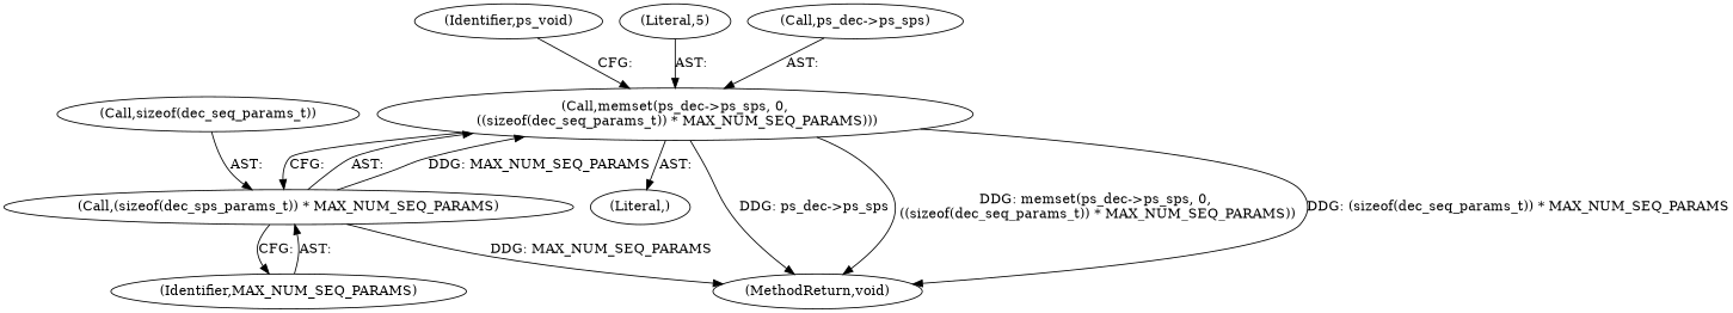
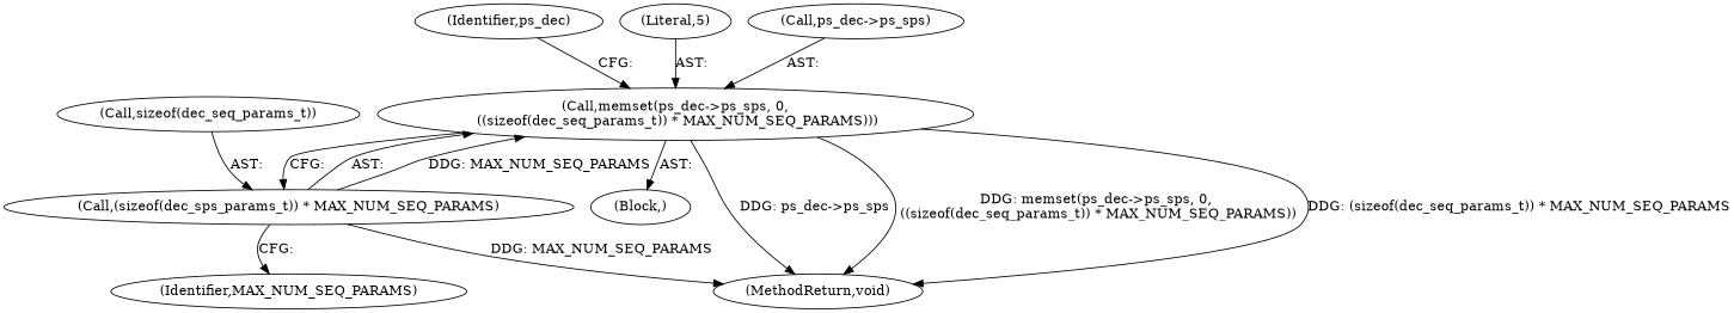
  digraph {
    n1 [label="(Call,memset(ps_dec->ps_sps, 0,\n ((sizeof(dec_seq_params_t)) * MAX_NUM_SEQ_PARAMS)))"]
    n2 [label="(Call,(sizeof(dec_sps_params_t)) * MAX_NUM_SEQ_PARAMS)"]
-   n3 [label="(Literal,)"]
+   n3 [label="(Block,)"]
    n4 [label="(MethodReturn,void)"]
    n5 [label="(Identifier,MAX_NUM_SEQ_PARAMS)"]
-   n6 [label="(Identifier,ps_void)"]
+   n6 [label="(Identifier,ps_dec)"]
    n7 [label="(Call,sizeof(dec_seq_params_t))"]
    n8 [label="(Literal,5)"]
    n9 [label="(Call,ps_dec->ps_sps)"]
    n1 -> n2 [label="CFG: "]
    n1 -> n3 [label="AST: "]
    n1 -> n4 [label="DDG: ps_dec->ps_sps"]
    n1 -> n4 [label="DDG: memset(ps_dec->ps_sps, 0,\n ((sizeof(dec_seq_params_t)) * MAX_NUM_SEQ_PARAMS))"]
    n1 -> n4 [label="DDG: (sizeof(dec_seq_params_t)) * MAX_NUM_SEQ_PARAMS"]
    n2 -> n1 [label="AST: "]
    n2 -> n1 [label="DDG: MAX_NUM_SEQ_PARAMS"]
    n2 -> n4 [label="DDG: MAX_NUM_SEQ_PARAMS"]
    n2 -> n5 [label="CFG: "]
-   n5 -> n2 [label="AST: "]
    n6 -> n1 [label="CFG: "]
    n7 -> n2 [label="AST: "]
    n8 -> n1 [label="AST: "]
    n9 -> n1 [label="AST: "]
  }
